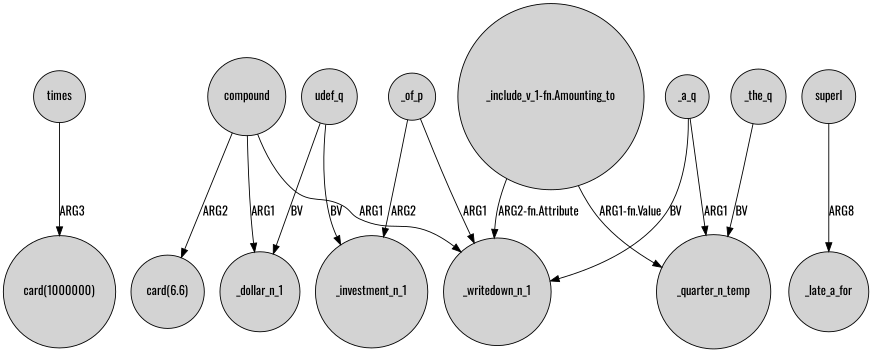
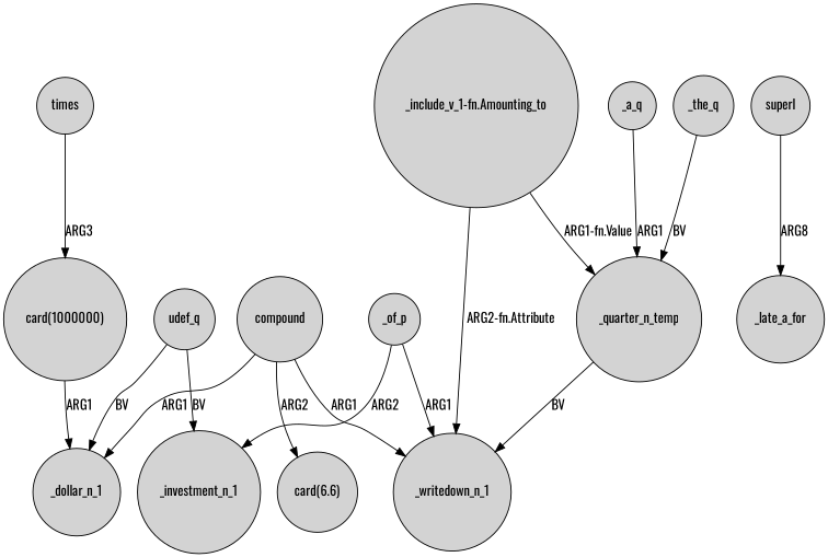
  digraph {
    fontname=Oswald
    node [fontname=Oswald shape=circle style=filled]
    edge [fontname=Oswald]
    times
    "card(1000000)"
    _dollar_n_1
    compound
    "card(6.6)"
    _writedown_n_1
    "_include_v_1-fn.Amounting_to"
    _quarter_n_temp
    _of_p
    _investment_n_1
    udef_q
    _a_q
    _the_q
    superl
    _late_a_for
    times -> "card(1000000)" [label=ARG3]
+   "card(1000000)" -> _dollar_n_1 [label=ARG1]
    compound -> _dollar_n_1 [label=ARG1]
    compound -> "card(6.6)" [label=ARG2]
    compound -> _writedown_n_1 [label=ARG1]
    "_include_v_1-fn.Amounting_to" -> _writedown_n_1 [label="ARG2-fn.Attribute"]
    "_include_v_1-fn.Amounting_to" -> _quarter_n_temp [label="ARG1-fn.Value"]
    _of_p -> _writedown_n_1 [label=ARG1]
    _of_p -> _investment_n_1 [label=ARG2]
    udef_q -> _dollar_n_1 [label=BV]
    udef_q -> _investment_n_1 [label=BV]
-   _a_q -> _writedown_n_1 [label=BV]
+   _quarter_n_temp -> _writedown_n_1 [label=BV]
    _a_q -> _quarter_n_temp [label=ARG1]
    _the_q -> _quarter_n_temp [label=BV]
    superl -> _late_a_for [label=ARG8]
  }
